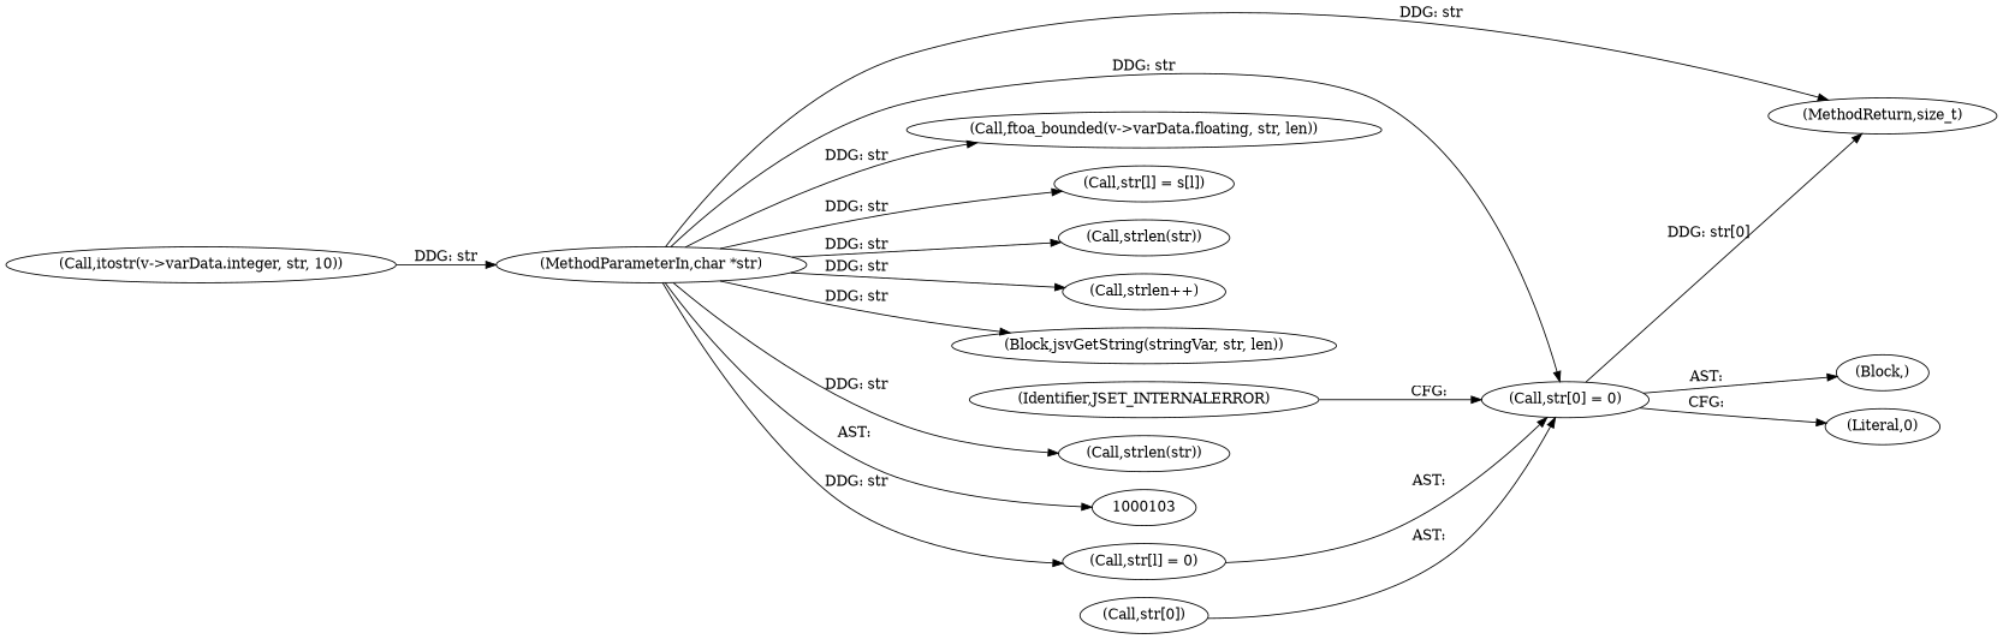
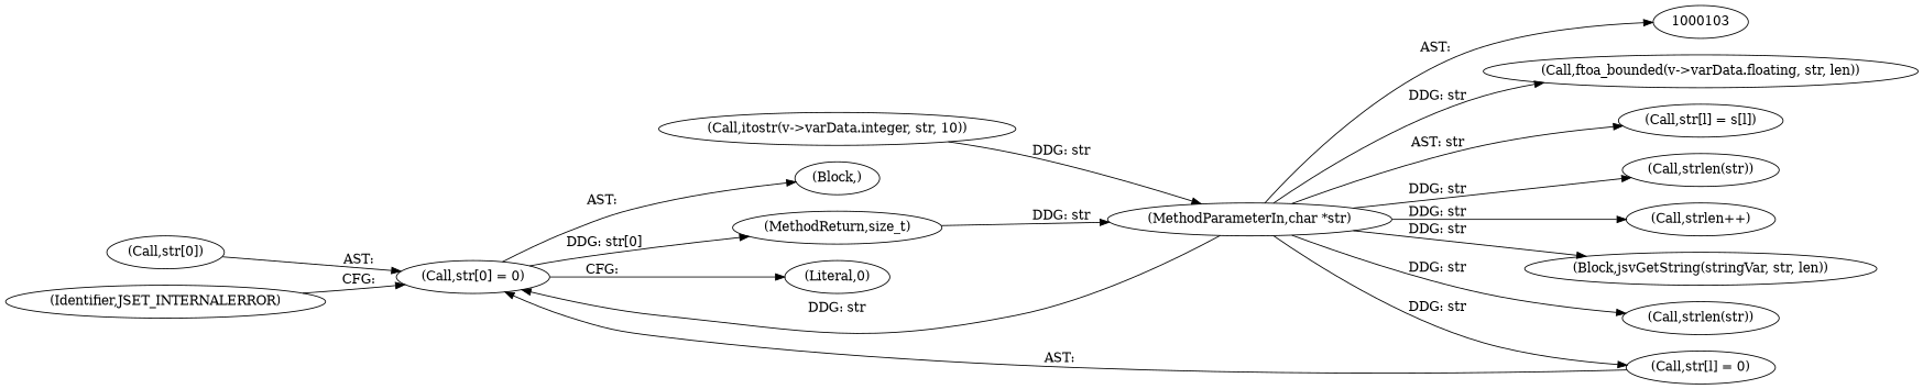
  digraph {
    rankdir=LR
    n1 [label="(Call,str[0] = 0)"]
    n2 [label="(Block,)"]
    n3 [label="(MethodReturn,size_t)"]
    n4 [label="(Literal,0)"]
    n5 [label="(MethodParameterIn,char *str)"]
    n6 [label="(Call,ftoa_bounded(v->varData.floating, str, len))"]
    n7 [label="(Call,str[l] = s[l])"]
    n8 [label="(Call,strlen(str))"]
    n9 [label="(Call,strlen++)"]
    n10 [label="(Block,jsvGetString(stringVar, str, len))"]
    n11 [label="(Call,str[l] = 0)"]
    n12 [label="(Call,strlen(str))"]
    1000103
    n14 [label="(Call,itostr(v->varData.integer, str, 10))"]
    n15 [label="(Call,str[0])"]
    n16 [label="(Identifier,JSET_INTERNALERROR)"]
    n1 -> n2 [label="AST: "]
    n1 -> n3 [label="DDG: str[0]"]
    n1 -> n4 [label="CFG: "]
    n5 -> n1 [label="DDG: str"]
-   n5 -> n3 [label="DDG: str"]
+   n3 -> n5 [label="DDG: str"]
    n5 -> n6 [label="DDG: str"]
-   n5 -> n7 [label="DDG: str"]
+   n5 -> n7 [label="AST: str"]
    n5 -> n8 [label="DDG: str"]
    n5 -> n9 [label="DDG: str"]
    n5 -> n10 [label="DDG: str"]
    n5 -> n11 [label="DDG: str"]
    n5 -> n12 [label="DDG: str"]
    n5 -> 1000103 [label="AST: "]
    n11 -> n1 [label="AST: "]
    n14 -> n5 [label="DDG: str"]
    n15 -> n1 [label="AST: "]
    n16 -> n1 [label="CFG: "]
  }
